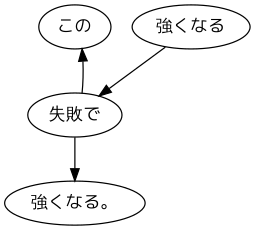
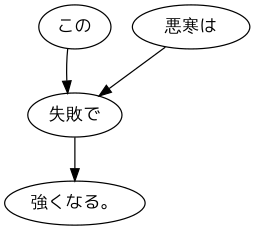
  digraph {
    fontname="Liberation Mono"
    node [fontname="Liberation Mono"]
    edge [fontname="Liberation Mono"]
    n1 [label="この"]
    n2 [label="失敗で"]
    n3 [label="強くなる。"]
-   n4 [label="強くなる"]
-   n2 -> n1
+   n4 [label="悪寒は"]
+   n1 -> n2
    n2 -> n3
    n4 -> n2
  }
